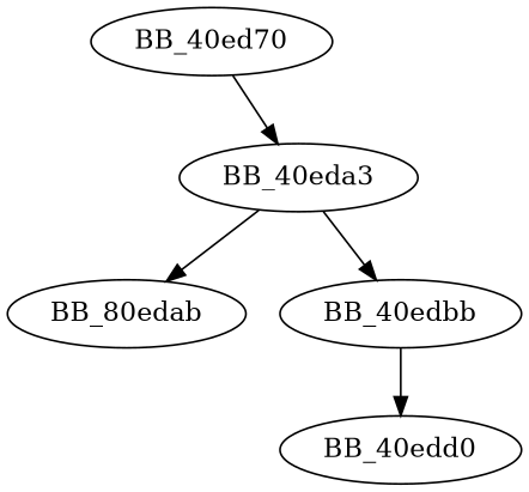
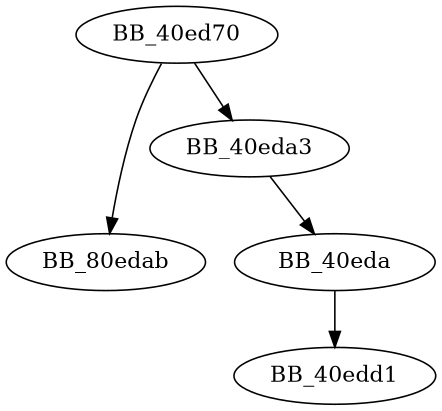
  digraph {
    BB_40ed70
    BB_40eda3
    n3 [label=BB_80edab]
-   BB_40edbb
-   BB_40edd0
+   BB_40edbb [label=BB_40eda]
+   BB_40edd0 [label=BB_40edd1]
    BB_40ed70 -> BB_40eda3
-   BB_40eda3 -> n3
+   BB_40ed70 -> n3
    BB_40eda3 -> BB_40edbb
    BB_40edbb -> BB_40edd0
  }
